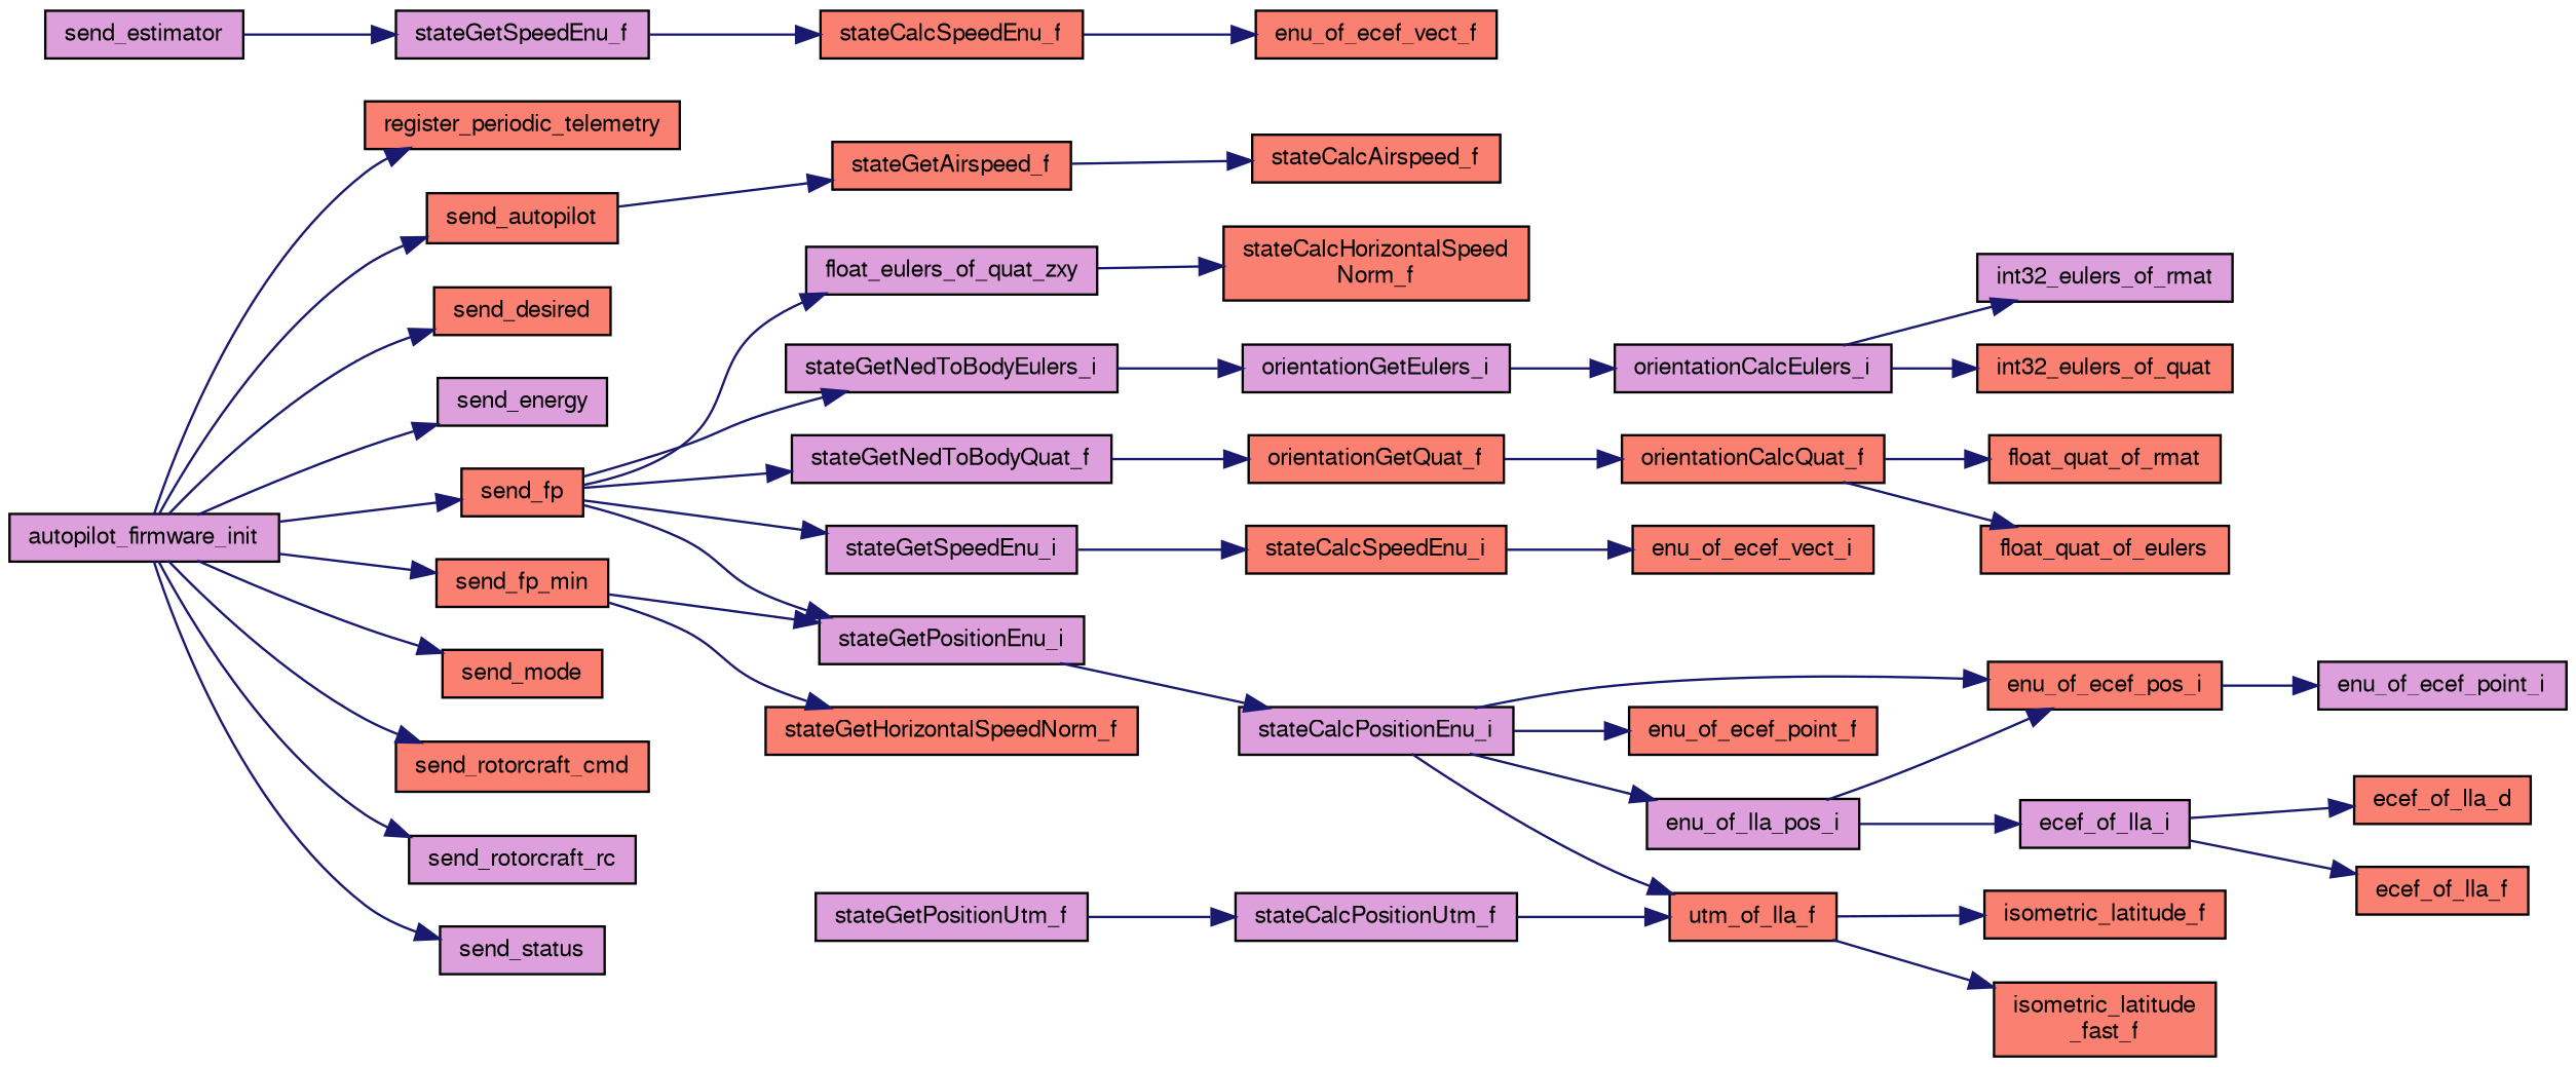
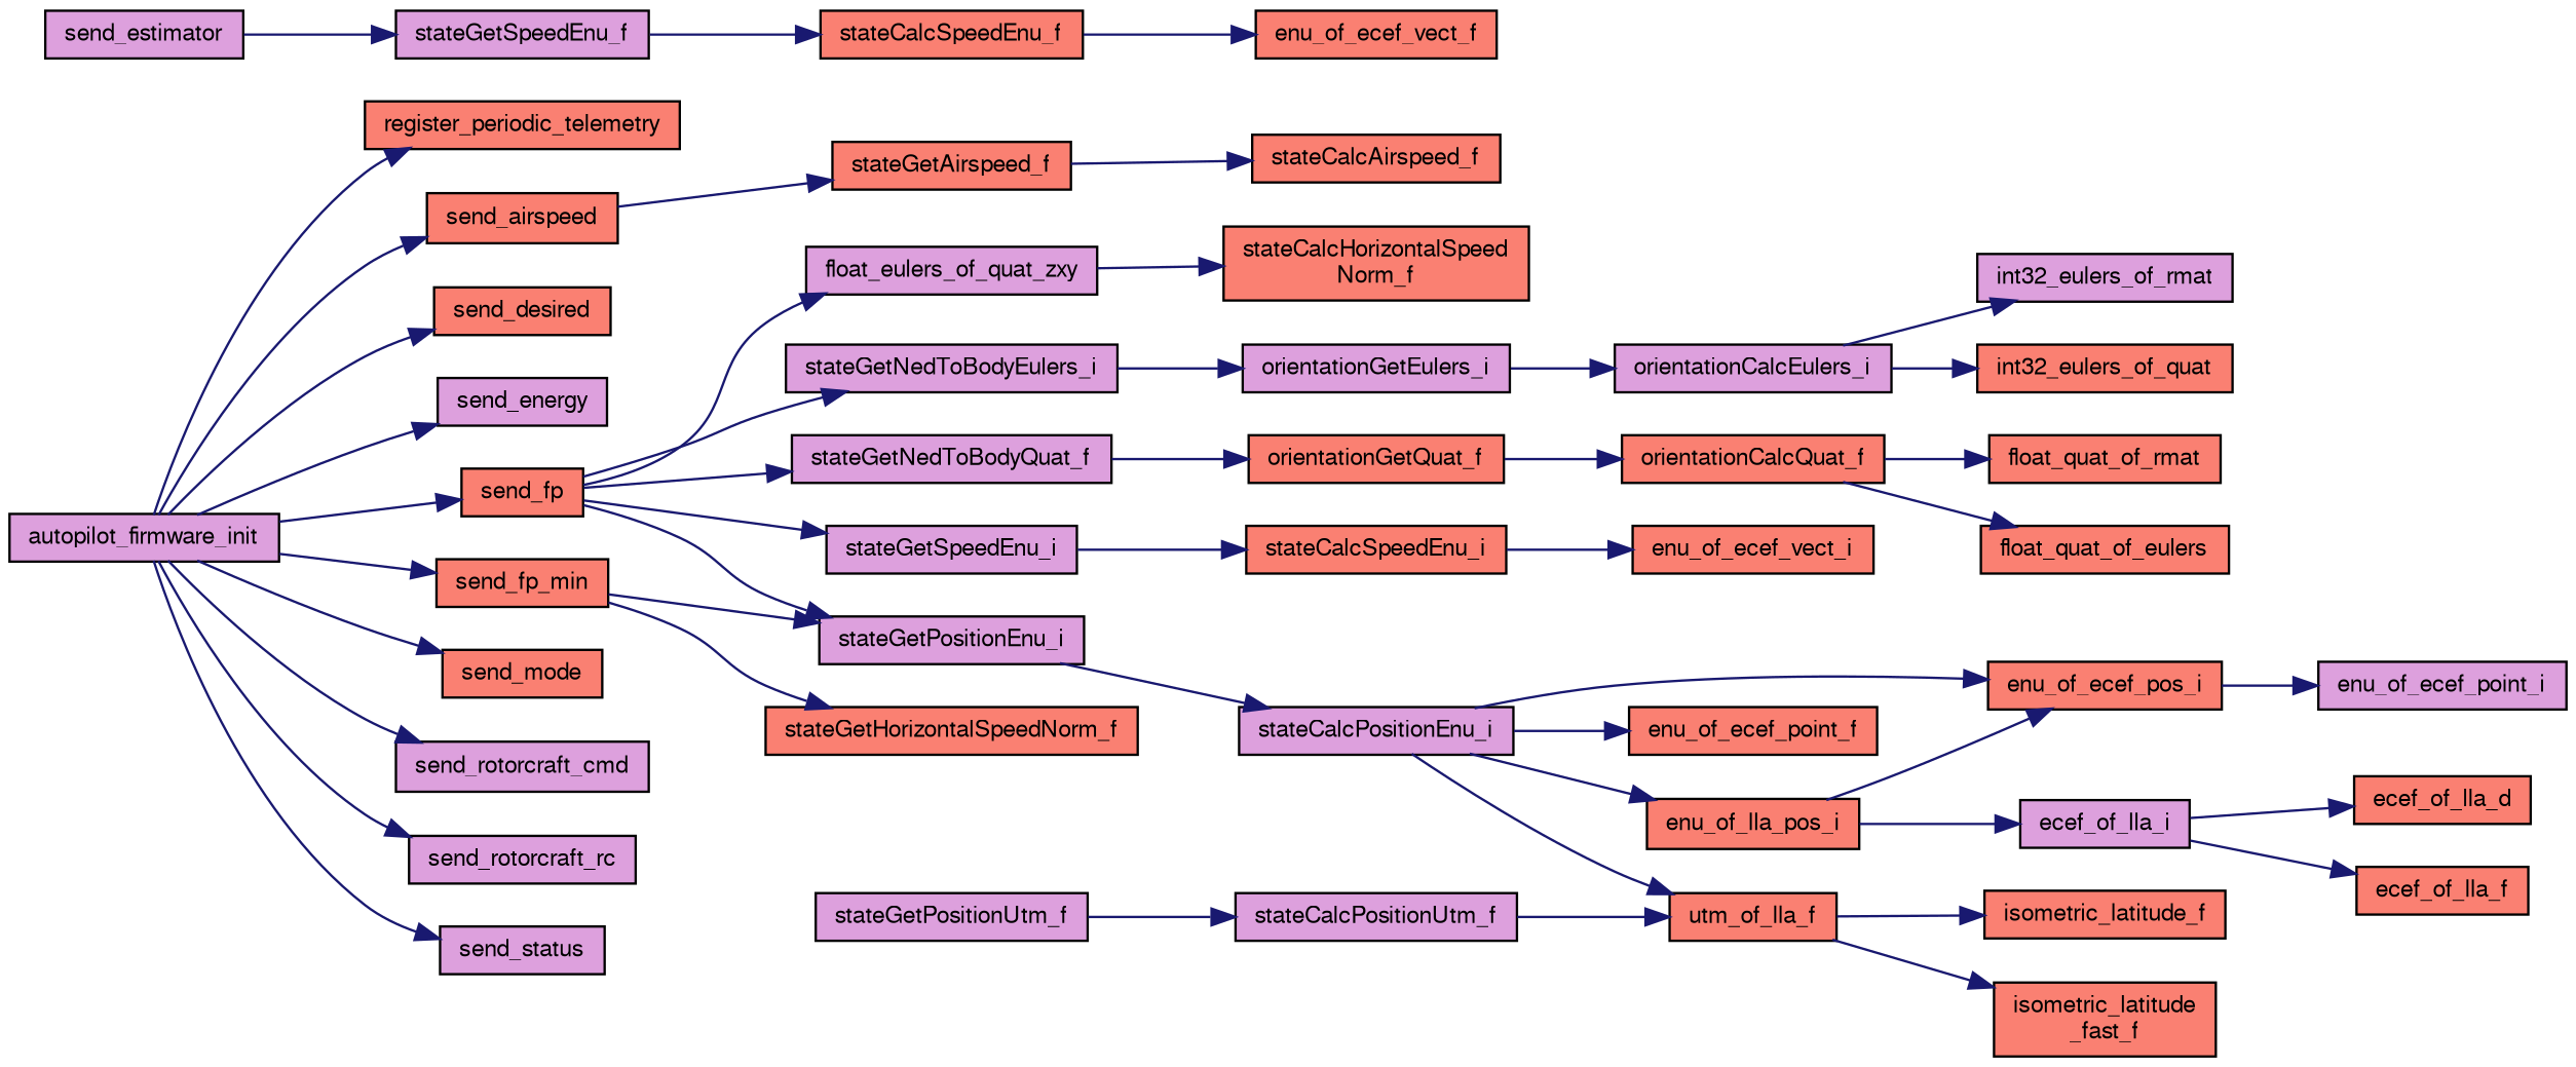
  digraph {
    rankdir=LR
    node [color=black fillcolor=salmon fontname=FreeSans fontsize=10 shape=record style=filled]
    edge [color=midnightblue fontname=FreeSans fontsize=10 labelfontname=FreeSans labelfontsize=10 style=solid]
    n1 [fillcolor=plum fontcolor=black height=0.2 label=autopilot_firmware_init width=0.4]
    n2 [height=0.2 label=register_periodic_telemetry width=0.4]
-   n3 [height=0.2 label=send_autopilot width=0.4]
+   n3 [height=0.2 label=send_airspeed width=0.4]
    n4 [height=0.2 label=send_desired width=0.4]
    n5 [fillcolor=plum height=0.2 label=send_energy width=0.4]
    n6 [height=0.2 label=send_fp width=0.4]
    n7 [height=0.2 label=send_fp_min width=0.4]
    n8 [height=0.2 label=send_mode width=0.4]
-   n9 [height=0.2 label=send_rotorcraft_cmd width=0.4]
+   n9 [fillcolor=plum height=0.2 label=send_rotorcraft_cmd width=0.4]
    n10 [fillcolor=plum height=0.2 label=send_rotorcraft_rc width=0.4]
    n11 [fillcolor=plum height=0.2 label=send_status width=0.4]
    n12 [height=0.2 label=stateGetAirspeed_f width=0.4]
    n13 [fillcolor=plum height=0.2 label=send_estimator width=0.4]
    n14 [fillcolor=plum height=0.2 label=stateGetSpeedEnu_f width=0.4]
    n15 [fillcolor=plum height=0.2 label=float_eulers_of_quat_zxy width=0.4]
    n16 [fillcolor=plum height=0.2 label=stateGetNedToBodyEulers_i width=0.4]
    n17 [fillcolor=plum height=0.2 label=stateGetNedToBodyQuat_f width=0.4]
    n18 [fillcolor=plum height=0.2 label=stateGetPositionEnu_i width=0.4]
    n19 [fillcolor=plum height=0.2 label=stateGetSpeedEnu_i width=0.4]
    n20 [height=0.2 label=stateGetHorizontalSpeedNorm_f width=0.4]
    n21 [height=0.2 label=stateCalcAirspeed_f width=0.4]
    n22 [fillcolor=plum height=0.2 label=stateGetPositionUtm_f width=0.4]
    n23 [fillcolor=plum height=0.2 label=stateCalcPositionUtm_f width=0.4]
    n24 [height=0.2 label=stateCalcSpeedEnu_f width=0.4]
    n25 [height=0.2 label=utm_of_lla_f width=0.4]
    n26 [height=0.2 label=isometric_latitude_f width=0.4]
    n27 [height=0.2 label="isometric_latitude\l_fast_f" width=0.4]
    n28 [height=0.2 label=enu_of_ecef_vect_f width=0.4]
    n29 [height=0.2 label="stateCalcHorizontalSpeed\lNorm_f" width=0.4]
    n30 [fillcolor=plum height=0.2 label=orientationGetEulers_i width=0.4]
    n31 [height=0.2 label=orientationGetQuat_f width=0.4]
    n32 [fillcolor=plum height=0.2 label=stateCalcPositionEnu_i width=0.4]
    n33 [height=0.2 label=stateCalcSpeedEnu_i width=0.4]
    n34 [fillcolor=plum height=0.2 label=orientationCalcEulers_i width=0.4]
    n35 [fillcolor=plum height=0.2 label=int32_eulers_of_rmat width=0.4]
    n36 [height=0.2 label=int32_eulers_of_quat width=0.4]
    n37 [height=0.2 label=orientationCalcQuat_f width=0.4]
    n38 [height=0.2 label=float_quat_of_rmat width=0.4]
    n39 [height=0.2 label=float_quat_of_eulers width=0.4]
    n40 [height=0.2 label=enu_of_ecef_pos_i width=0.4]
    n41 [height=0.2 label=enu_of_ecef_point_f width=0.4]
-   n42 [fillcolor=plum height=0.2 label=enu_of_lla_pos_i width=0.4]
+   n42 [height=0.2 label=enu_of_lla_pos_i width=0.4]
    n43 [fillcolor=plum height=0.2 label=enu_of_ecef_point_i width=0.4]
    n44 [height=0.2 label=ecef_of_lla_f width=0.4]
    n45 [fillcolor=plum height=0.2 label=ecef_of_lla_i width=0.4]
    n46 [height=0.2 label=ecef_of_lla_d width=0.4]
    n47 [height=0.2 label=enu_of_ecef_vect_i width=0.4]
    n1 -> n2
    n1 -> n3
    n1 -> n4
    n1 -> n5
    n1 -> n6
    n1 -> n7
    n1 -> n8
    n1 -> n9
    n1 -> n10
    n1 -> n11
    n3 -> n12
    n6 -> n15
    n6 -> n16
    n6 -> n17
    n6 -> n18
    n6 -> n19
    n7 -> n18
    n7 -> n20
    n12 -> n21
    n13 -> n14
    n14 -> n24
    n15 -> n29
    n16 -> n30
    n17 -> n31
    n18 -> n32
    n19 -> n33
    n22 -> n23
    n23 -> n25
    n24 -> n28
    n25 -> n26
    n25 -> n27
    n30 -> n34
    n31 -> n37
    n32 -> n25
    n32 -> n40
    n32 -> n41
    n32 -> n42
    n33 -> n47
    n34 -> n35
    n34 -> n36
    n37 -> n38
    n37 -> n39
    n40 -> n43
    n42 -> n40
    n42 -> n45
    n45 -> n44
    n45 -> n46
  }
